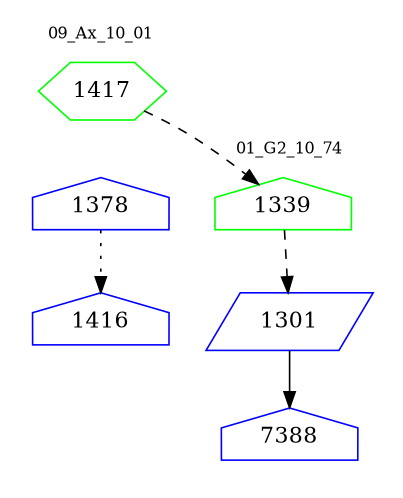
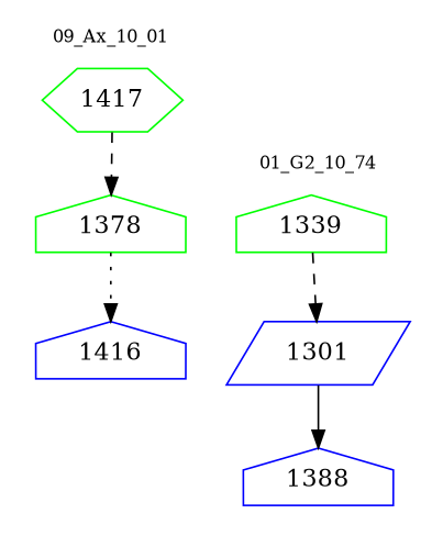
  digraph {
    node [color=blue shape=house]
    edge [color=black style=dashed]
    n1 [color=green label=1417 shape=hexagon]
-   n2 [label=1378]
+   n2 [color=green label=1378]
    n3 [label=1416]
    n4 [color=green label=1339]
    n5 [label=1301 shape=parallelogram]
-   n6 [label=7388]
+   n6 [label=1388]
    subgraph cluster_1 {
      color=white
      fontsize=10
      label="09_Ax_10_01"
      n1
      n2
      n3
    }
    subgraph cluster_2 {
      color=white
      fontsize=10
      label="01_G2_10_74"
      n4
      n5
      n6
    }
-   n1 -> n4
+   n1 -> n2
    n2 -> n3 [style=dotted]
    n4 -> n5
    n5 -> n6 [style=solid]
  }
